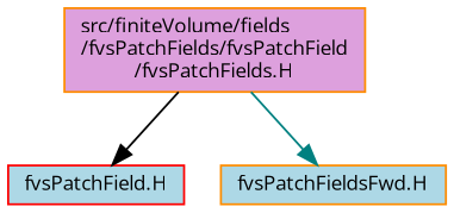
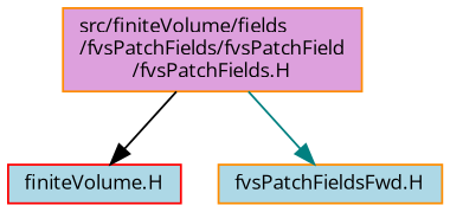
  digraph {
    fontname="Open Sans"
    node [color=darkorange fillcolor=lightblue fontname="Open Sans" fontsize=10 shape=box style=filled]
    edge [fontname="Open Sans" fontsize=10 labelfontname=Helvetica labelfontsize=10 style=solid arrowhead=normal]
    n1 [fillcolor=plum fontcolor=black height=0.2 label="src/finiteVolume/fields\l/fvsPatchFields/fvsPatchField\l/fvsPatchFields.H" width=0.4]
-   n2 [color=red height=0.2 label="fvsPatchField.H" width=0.4]
+   n2 [color=red height=0.2 label="finiteVolume.H" width=0.4]
    n3 [height=0.2 label="fvsPatchFieldsFwd.H" width=0.4]
    n1 -> n2 [color=black]
    n1 -> n3 [color=teal]
  }
